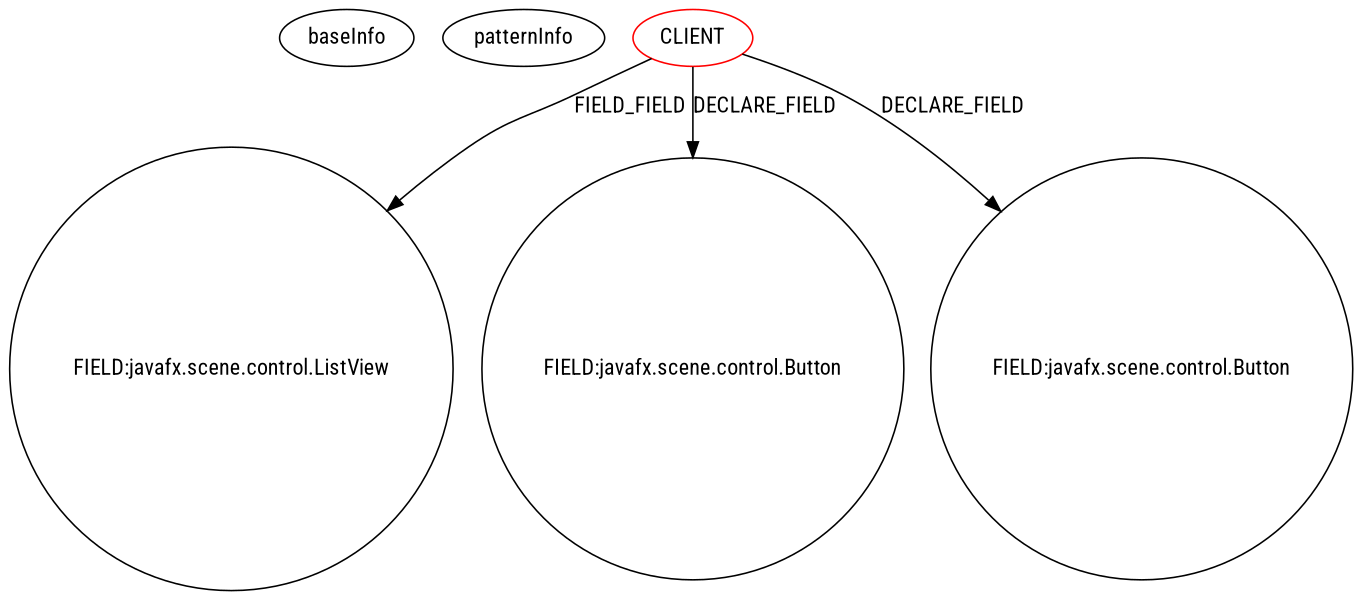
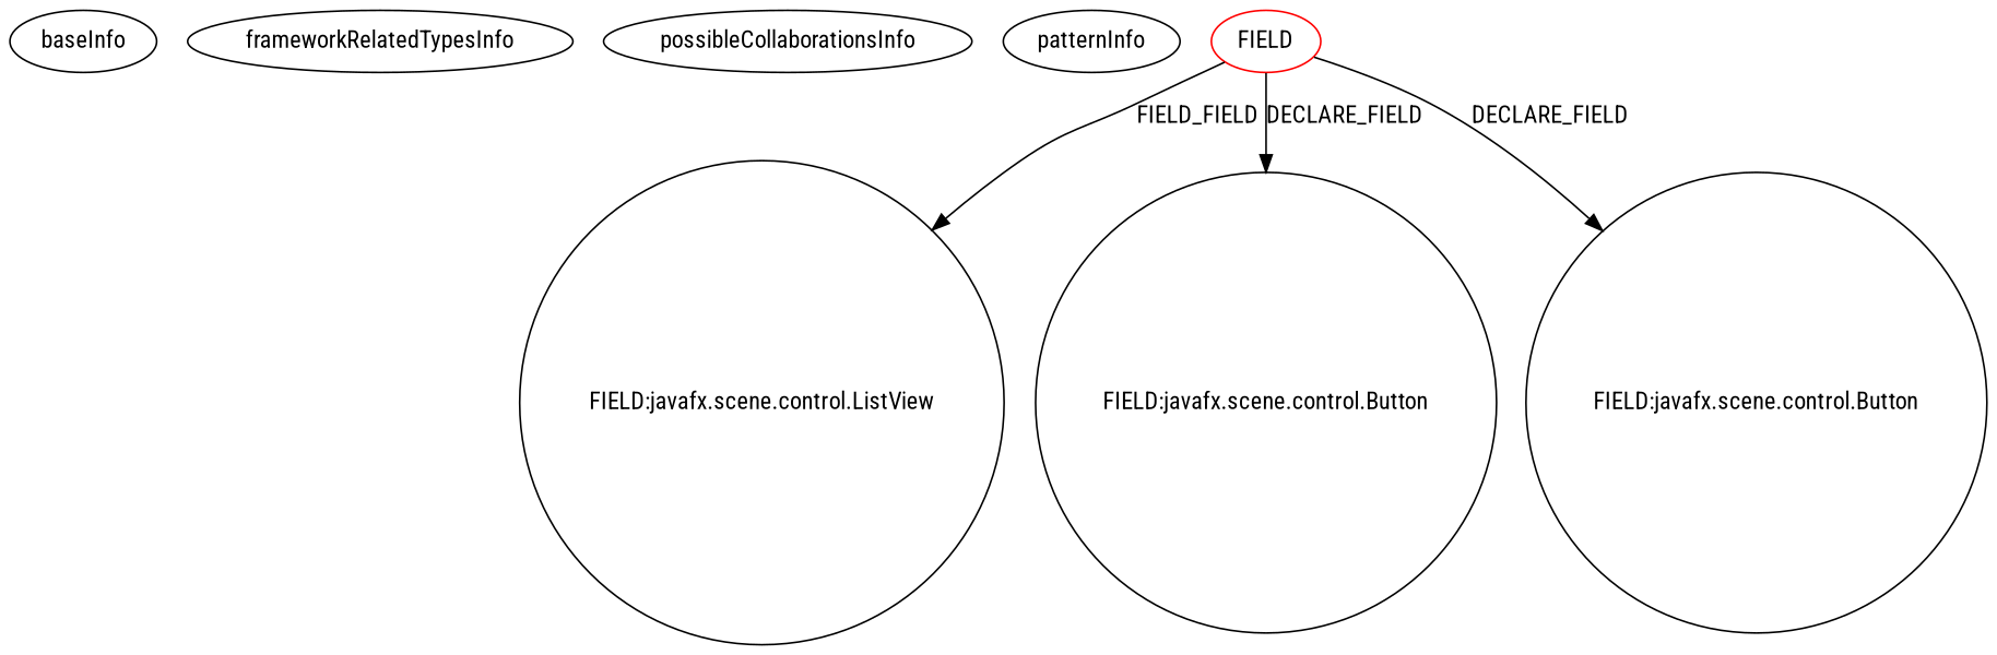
  digraph {
    fontname="Roboto Condensed"
    node [fontname="Roboto Condensed"]
    edge [fontname="Roboto Condensed"]
    baseInfo [category=pattern graphId=1085 isAnonymous=false possibleRelation=false]
+   frameworkRelatedTypesInfo
+   possibleCollaborationsInfo
    patternInfo [frequency=18.0 patternRootClient=0]
    n5 [isFrameworkType=false label="FIELD:javafx.scene.control.ListView" shape=circle vertexType=FIELD_DECLARATION]
-   n6 [color=red isFrameworkType=false label=CLIENT vertexType=ROOT_CLIENT_CLASS_DECLARATION]
+   n6 [color=red isFrameworkType=false label=FIELD vertexType=ROOT_CLIENT_CLASS_DECLARATION]
    n7 [isFrameworkType=false label="FIELD:javafx.scene.control.Button" shape=circle vertexType=FIELD_DECLARATION]
    n8 [isFrameworkType=false label="FIELD:javafx.scene.control.Button" shape=circle vertexType=FIELD_DECLARATION]
    n6 -> n5 [label=FIELD_FIELD]
    n6 -> n7 [label=DECLARE_FIELD]
    n6 -> n8 [label=DECLARE_FIELD]
  }
